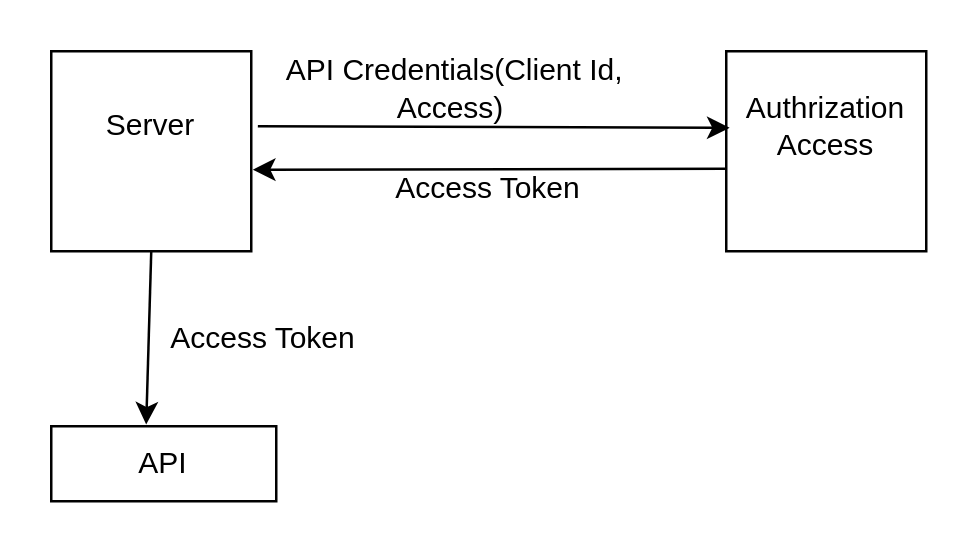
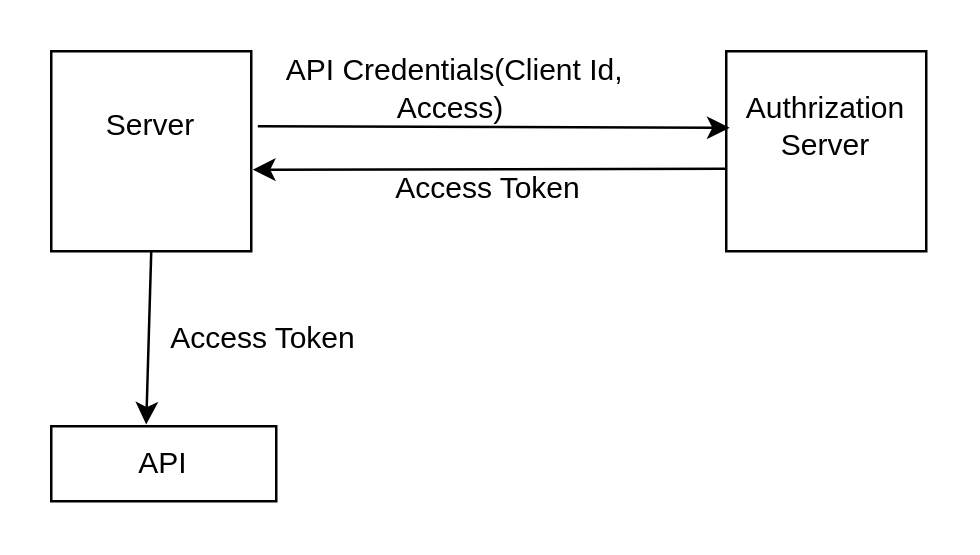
  <mxCell id="0" />
  <mxCell id="1" parent="0" />
  <mxCell id="2" value="" style="whiteSpace=wrap;html=1;aspect=fixed;" parent="1" vertex="1"><mxGeometry x="20" y="20" width="80" height="80" as="geometry" /></mxCell>
  <mxCell id="3" value="" style="whiteSpace=wrap;html=1;aspect=fixed;" parent="1" vertex="1"><mxGeometry x="290" y="20" width="80" height="80" as="geometry" /></mxCell>
  <mxCell id="4" value="" style="endArrow=classic;html=1;rounded=0;exitX=1.033;exitY=0.375;exitDx=0;exitDy=0;exitPerimeter=0;entryX=0.017;entryY=0.383;entryDx=0;entryDy=0;entryPerimeter=0;" parent="1" source="2" target="3" edge="1"><mxGeometry width="50" height="50" relative="1" as="geometry"><mxPoint x="360" y="210" as="sourcePoint" /><mxPoint x="410" y="160" as="targetPoint" /><Array as="points" /></mxGeometry></mxCell>
  <mxCell id="5" value="Server" style="text;html=1;strokeColor=none;fillColor=none;align=center;verticalAlign=middle;whiteSpace=wrap;rounded=0;" parent="1" vertex="1"><mxGeometry x="30" y="30" width="60" height="40" as="geometry" /></mxCell>
- <mxCell id="6" value="Authrization Access" style="text;html=1;strokeColor=none;fillColor=none;align=center;verticalAlign=middle;whiteSpace=wrap;rounded=0;" parent="1" vertex="1"><mxGeometry x="300" y="30" width="60" height="40" as="geometry" /></mxCell>
+ <mxCell id="6" value="Authrization Server" style="text;html=1;strokeColor=none;fillColor=none;align=center;verticalAlign=middle;whiteSpace=wrap;rounded=0;" parent="1" vertex="1"><mxGeometry x="300" y="30" width="60" height="40" as="geometry" /></mxCell>
  <mxCell id="7" value="&amp;nbsp;API Credentials(Client Id, Access)" style="text;html=1;strokeColor=none;fillColor=none;align=center;verticalAlign=middle;whiteSpace=wrap;rounded=0;" parent="1" vertex="1"><mxGeometry x="90" y="20" width="180" height="30" as="geometry" /></mxCell>
  <mxCell id="8" value="" style="endArrow=classic;html=1;rounded=0;entryX=1.008;entryY=0.592;entryDx=0;entryDy=0;entryPerimeter=0;" parent="1" target="2" edge="1"><mxGeometry width="50" height="50" relative="1" as="geometry"><mxPoint x="290" y="67" as="sourcePoint" /><mxPoint x="410" y="140" as="targetPoint" /></mxGeometry></mxCell>
  <mxCell id="9" value="Access Token" style="text;html=1;strokeColor=none;fillColor=none;align=center;verticalAlign=middle;whiteSpace=wrap;rounded=0;" parent="1" vertex="1"><mxGeometry x="120" y="60" width="150" height="30" as="geometry" /></mxCell>
  <mxCell id="10" value="" style="rounded=0;whiteSpace=wrap;html=1;" parent="1" vertex="1"><mxGeometry x="20" y="170" width="90" height="30" as="geometry" /></mxCell>
  <mxCell id="11" value="API" style="text;html=1;strokeColor=none;fillColor=none;align=center;verticalAlign=middle;whiteSpace=wrap;rounded=0;" parent="1" vertex="1"><mxGeometry x="35" y="170" width="60" height="30" as="geometry" /></mxCell>
  <mxCell id="12" value="" style="endArrow=classic;html=1;rounded=0;exitX=0.5;exitY=1;exitDx=0;exitDy=0;entryX=0.383;entryY=-0.022;entryDx=0;entryDy=0;entryPerimeter=0;" parent="1" source="2" target="11" edge="1"><mxGeometry width="50" height="50" relative="1" as="geometry"><mxPoint x="360" y="180" as="sourcePoint" /><mxPoint x="410" y="130" as="targetPoint" /></mxGeometry></mxCell>
  <mxCell id="13" value="Access Token" style="text;html=1;strokeColor=none;fillColor=none;align=center;verticalAlign=middle;whiteSpace=wrap;rounded=0;" parent="1" vertex="1"><mxGeometry x="30" y="120" width="150" height="30" as="geometry" /></mxCell>
